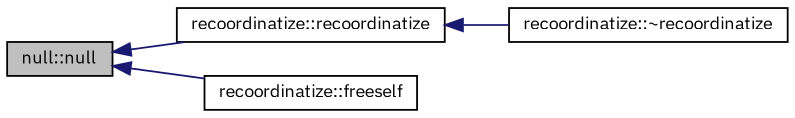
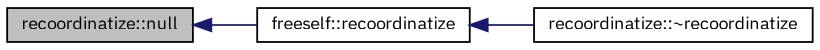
  digraph {
    fontname="IBM Plex Sans"
    rankdir=LR
    node [color=black fillcolor=white fontname="IBM Plex Sans" fontsize=10 shape=record style=filled]
    edge [color=midnightblue dir=back fontname="IBM Plex Sans" fontsize=10 labelfontname=Helvetica labelfontsize=10 style=solid]
-   n1 [fillcolor=grey75 fontcolor=black height=0.2 label="null::null" width=0.4]
-   n2 [height=0.2 label="recoordinatize::recoordinatize" width=0.4]
-   n3 [height=0.2 label="recoordinatize::freeself" width=0.4]
+   n1 [fillcolor=grey75 fontcolor=black height=0.2 label="recoordinatize::null" width=0.4]
+   n2 [height=0.2 label="freeself::recoordinatize" width=0.4]
    n4 [height=0.2 label="recoordinatize::~recoordinatize" width=0.4]
    n1 -> n2
-   n1 -> n3
    n2 -> n4
  }
